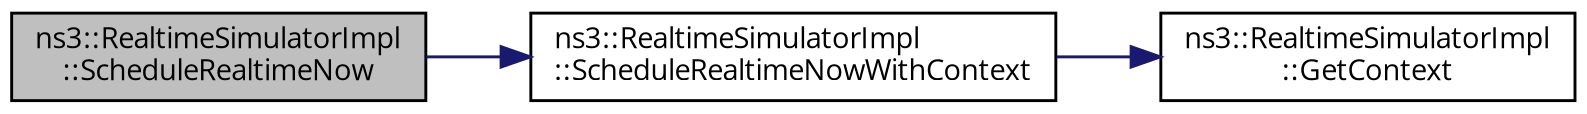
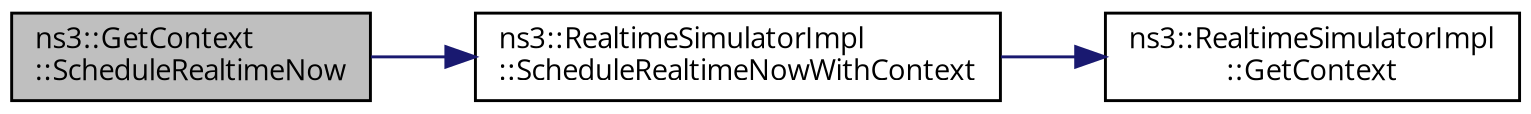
  digraph {
    fontname="Open Sans"
    rankdir=LR
    node [color=black fillcolor=white fontname="Open Sans" fontsize=10 shape=record style=filled]
    edge [color=midnightblue fontname="Open Sans" fontsize=10 labelfontname=Helvetica labelfontsize=10 style=solid]
-   n1 [fillcolor=grey75 fontcolor=black height=0.2 label="ns3::RealtimeSimulatorImpl\l::ScheduleRealtimeNow" width=0.4]
+   n1 [fillcolor=grey75 fontcolor=black height=0.2 label="ns3::GetContext\l::ScheduleRealtimeNow" width=0.4]
    n2 [height=0.2 label="ns3::RealtimeSimulatorImpl\l::ScheduleRealtimeNowWithContext" width=0.4]
    n3 [height=0.2 label="ns3::RealtimeSimulatorImpl\l::GetContext" width=0.4]
    n1 -> n2
    n2 -> n3
  }
